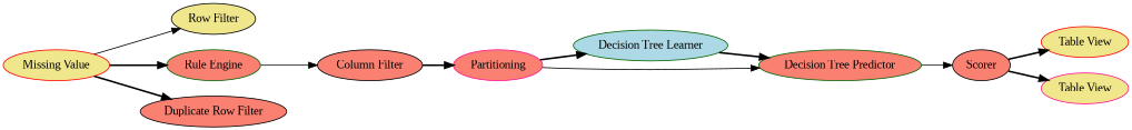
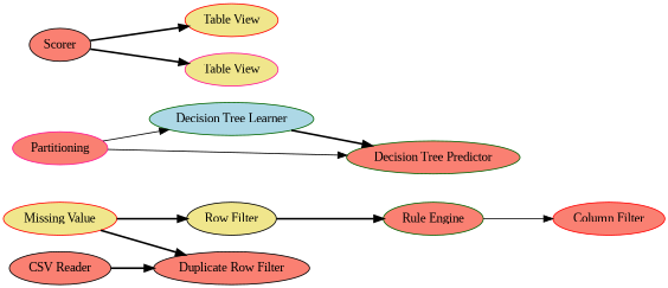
  digraph {
    fontname="Liberation Serif"
    rankdir=LR
    node [color=black fillcolor=salmon fontname="Liberation Serif" style=filled]
    edge [fontname="Liberation Serif" style=bold]
-   n1 [label="Column Filter"]
+   n1 [color=red label="Column Filter"]
    n2 [color=deeppink label=Partitioning]
    n3 [color=darkgreen fillcolor=lightblue label="Decision Tree Learner"]
    n4 [color=darkgreen label="Decision Tree Predictor"]
    n5 [label=Scorer]
    n6 [color=red fillcolor=khaki label="Table View"]
    n7 [color=deeppink fillcolor=khaki label="Table View"]
    n8 [fillcolor=khaki label="Row Filter"]
    n9 [color=darkgreen label="Rule Engine"]
+   n10 [label="CSV Reader"]
    n11 [label="Duplicate Row Filter"]
    n12 [color=red fillcolor=khaki label="Missing Value"]
-   n1 -> n2
-   n2 -> n3
+   n2 -> n3 [style=solid]
    n2 -> n4 [style=solid]
    n3 -> n4
-   n4 -> n5 [style=solid]
    n5 -> n6
    n5 -> n7
-   n12 -> n9
+   n8 -> n9
    n9 -> n1 [style=solid]
-   n12 -> n8 [style=solid]
+   n10 -> n11
+   n12 -> n8
    n12 -> n11
  }
